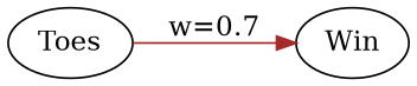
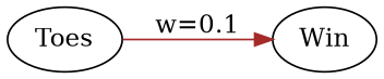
  digraph {
    rankdir=LR
    n1 [label=Toes]
    n2 [label=Win]
-   n1 -> n2 [label="w=0.7" color=brown]
+   n1 -> n2 [label="w=0.1" color=brown]
  }
